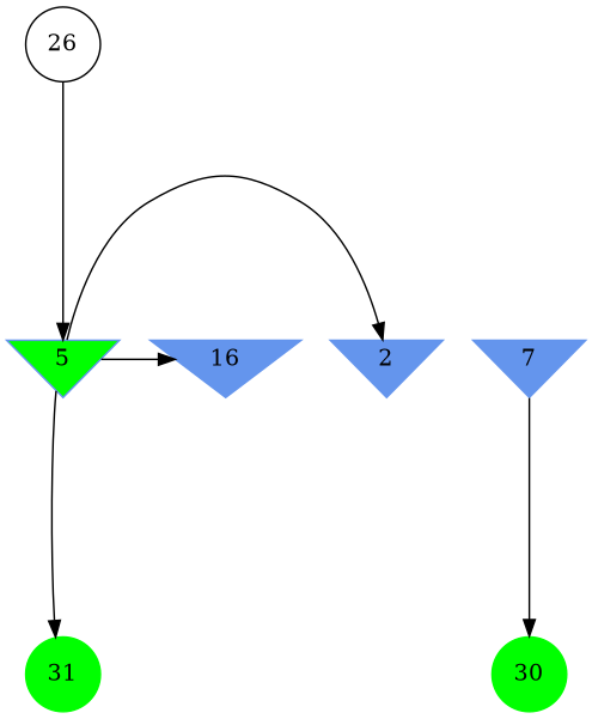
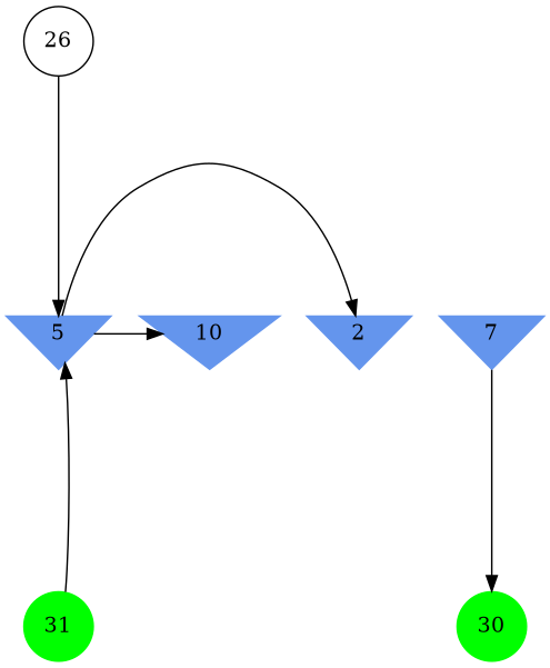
  digraph {
    ranksep=2.0
    node [color=cornflowerblue shape=invtriangle style=filled]
-   5 [fillcolor=green]
+   5
    n2 [label=7]
    n3 [label=2]
-   10 [label=16]
+   10
    26 [color=black shape=circle style=""]
    30 [color=green shape=circle]
    31 [color=green shape=circle]
    subgraph sub_1 {
      rank=same
      5
      n2
      n3
      10
    }
    subgraph sub_2 {
      rank=same
      26
    }
    subgraph sub_3 {
      rank=same
      30
      31
    }
    5 -> n3
    5 -> 10
-   5 -> 31
+   31 -> 5
    n2 -> 30
    26 -> 5
  }
